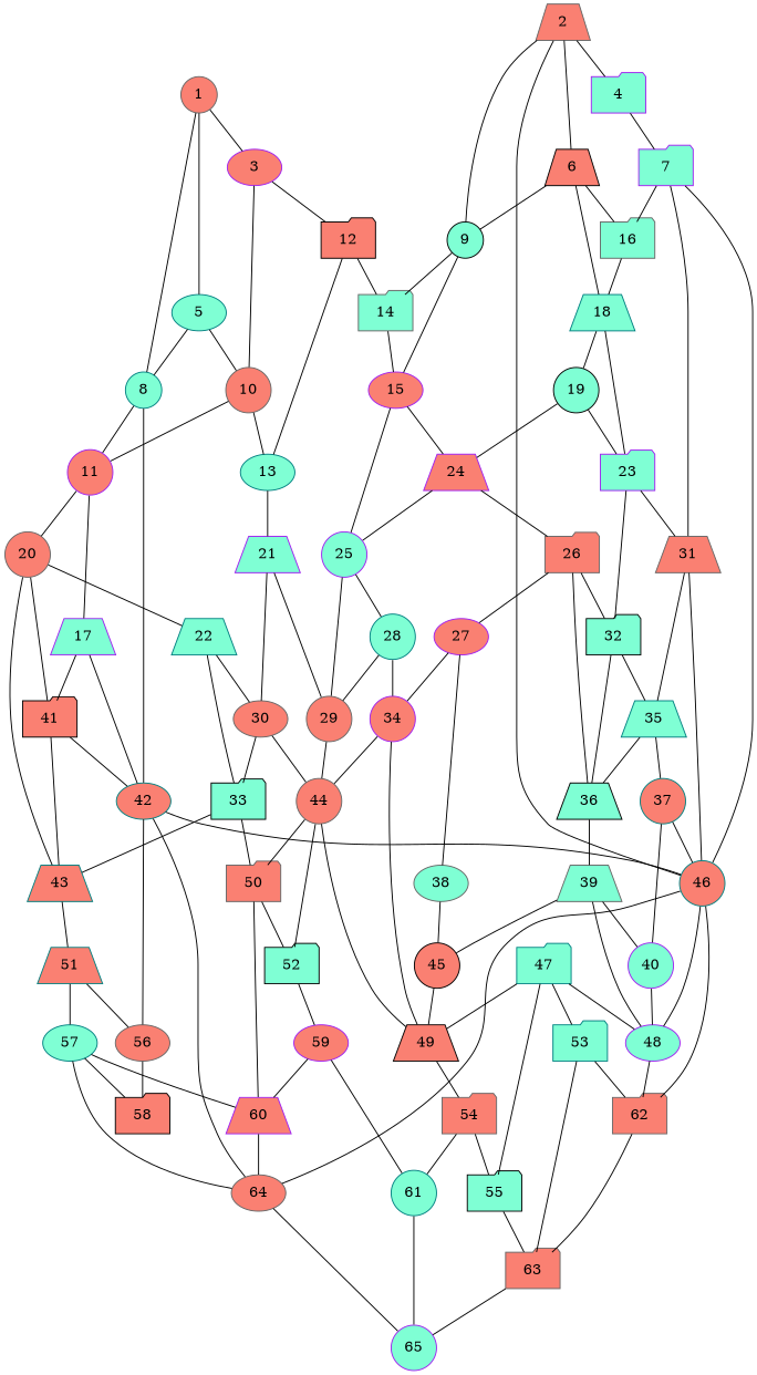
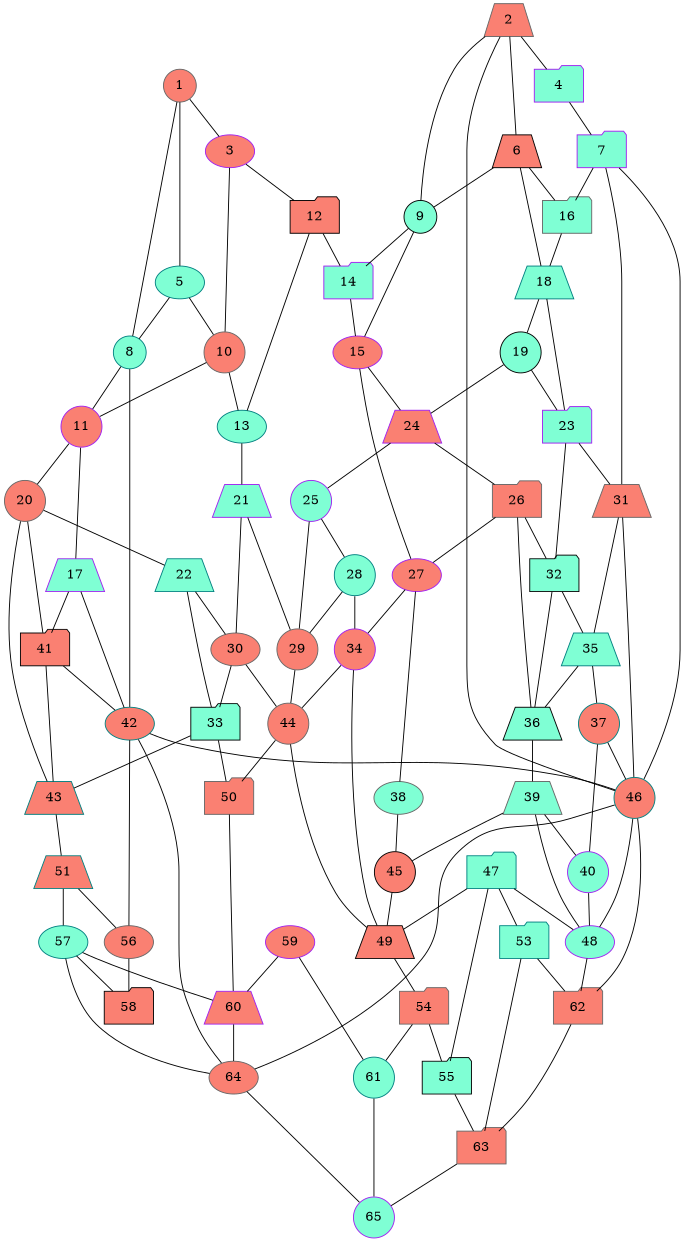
  graph {
    node [color=gray40 fillcolor=salmon shape=folder style=filled]
    edge [weight=1.0]
    1 [shape=circle]
    3 [color=purple shape=ellipse]
    5 [color=teal fillcolor=aquamarine shape=ellipse]
    8 [color=teal fillcolor=aquamarine shape=circle]
    10 [shape=circle]
    12 [color=black]
    11 [color=purple shape=circle]
    42 [color=teal shape=ellipse]
    2 [shape=trapezium]
    4 [color=purple fillcolor=aquamarine]
    6 [color=black shape=trapezium]
    9 [color=black fillcolor=aquamarine shape=circle]
    46 [color=teal shape=circle]
    7 [color=purple fillcolor=aquamarine]
    16 [fillcolor=aquamarine]
    18 [color=teal fillcolor=aquamarine shape=trapezium]
-   14 [fillcolor=aquamarine]
+   14 [color=purple fillcolor=aquamarine]
    15 [color=purple shape=ellipse]
    48 [color=purple fillcolor=aquamarine shape=ellipse]
    64 [shape=ellipse]
    62
    13 [color=teal fillcolor=aquamarine shape=ellipse]
    31 [shape=trapezium]
    19 [color=black fillcolor=aquamarine shape=circle]
    23 [color=purple fillcolor=aquamarine]
    35 [color=teal fillcolor=aquamarine shape=trapezium]
    17 [color=purple fillcolor=aquamarine shape=trapezium]
    20 [shape=circle]
    56 [shape=ellipse]
    24 [color=purple shape=trapezium]
    25 [color=purple fillcolor=aquamarine shape=circle]
    21 [color=purple fillcolor=aquamarine shape=trapezium]
    41 [color=black]
    22 [color=teal fillcolor=aquamarine shape=trapezium]
    43 [color=teal shape=trapezium]
    29 [shape=circle]
    30 [shape=ellipse]
    26
    28 [color=teal fillcolor=aquamarine shape=circle]
    32 [color=black fillcolor=aquamarine]
    33 [color=black fillcolor=aquamarine]
    51 [color=teal shape=trapezium]
    44 [shape=circle]
    50
    36 [color=black fillcolor=aquamarine shape=trapezium]
    27 [color=purple shape=ellipse]
    34 [color=purple shape=circle]
    38 [fillcolor=aquamarine shape=ellipse]
    39 [fillcolor=aquamarine shape=trapezium]
    49 [color=black shape=trapezium]
    45 [color=black shape=circle]
-   52 [color=black fillcolor=aquamarine]
    37 [color=teal shape=circle]
    60 [color=purple shape=trapezium]
    54
    40 [color=purple fillcolor=aquamarine shape=circle]
    58 [color=black]
    65 [color=purple fillcolor=aquamarine shape=circle]
    57 [color=teal fillcolor=aquamarine shape=ellipse]
    59 [color=purple shape=ellipse]
    63
    47 [color=teal fillcolor=aquamarine]
    53 [color=teal fillcolor=aquamarine]
    55 [color=black fillcolor=aquamarine]
    61 [color=teal fillcolor=aquamarine shape=circle]
    1 -- 3
    1 -- 5
    1 -- 8
    3 -- 10
    3 -- 12
    5 -- 8
    5 -- 10
    8 -- 11
    8 -- 42
    10 -- 11
    10 -- 13
    12 -- 14 [weight=2.0]
    12 -- 13
    11 -- 17
    11 -- 20
    42 -- 46
    42 -- 64
    42 -- 56
    2 -- 4 [weight=2.0]
    2 -- 6
    2 -- 9
    2 -- 46
    4 -- 7
    6 -- 9
    6 -- 16
    6 -- 18
    9 -- 14
    9 -- 15
    46 -- 48
    46 -- 64
    46 -- 62
    7 -- 46
    7 -- 16
    7 -- 31
    16 -- 18
    18 -- 19
    18 -- 23
    14 -- 15
    15 -- 24
-   15 -- 25
+   15 -- 27
    48 -- 62
    64 -- 65
    62 -- 63
    13 -- 21 [weight=2.0]
    31 -- 46
    31 -- 35
    19 -- 23
    19 -- 24
    23 -- 31
    23 -- 32
    35 -- 36
    35 -- 37
    17 -- 42
    17 -- 41
    20 -- 41
    20 -- 22
    20 -- 43
    56 -- 58 [weight=2.0]
    24 -- 25
    24 -- 26
    25 -- 29
    25 -- 28
    21 -- 29
    21 -- 30
    41 -- 42
    41 -- 43
    22 -- 30
    22 -- 33
    43 -- 51
    29 -- 44
    30 -- 33
    30 -- 44
    26 -- 32
    26 -- 36
    26 -- 27
    28 -- 29
    28 -- 34
    32 -- 35
    32 -- 36
    33 -- 43
    33 -- 50
    51 -- 56
    51 -- 57
    44 -- 50
    44 -- 49
-   44 -- 52
-   50 -- 52
    50 -- 60
    36 -- 39
    27 -- 34
    27 -- 38
    34 -- 44
    34 -- 49
    38 -- 45 [weight=3.0]
    39 -- 48
    39 -- 45
    39 -- 40
    49 -- 54
    45 -- 49 [weight=2.0]
-   52 -- 59
    37 -- 46
    37 -- 40
    60 -- 64
    54 -- 55 [weight=2.0]
    54 -- 61
    40 -- 48
    57 -- 64
    57 -- 60
    57 -- 58
    59 -- 60
    59 -- 61 [weight=2.0]
    63 -- 65
    47 -- 48
    47 -- 49
    47 -- 53
    47 -- 55
    53 -- 62
    53 -- 63
    55 -- 63
    61 -- 65
  }
